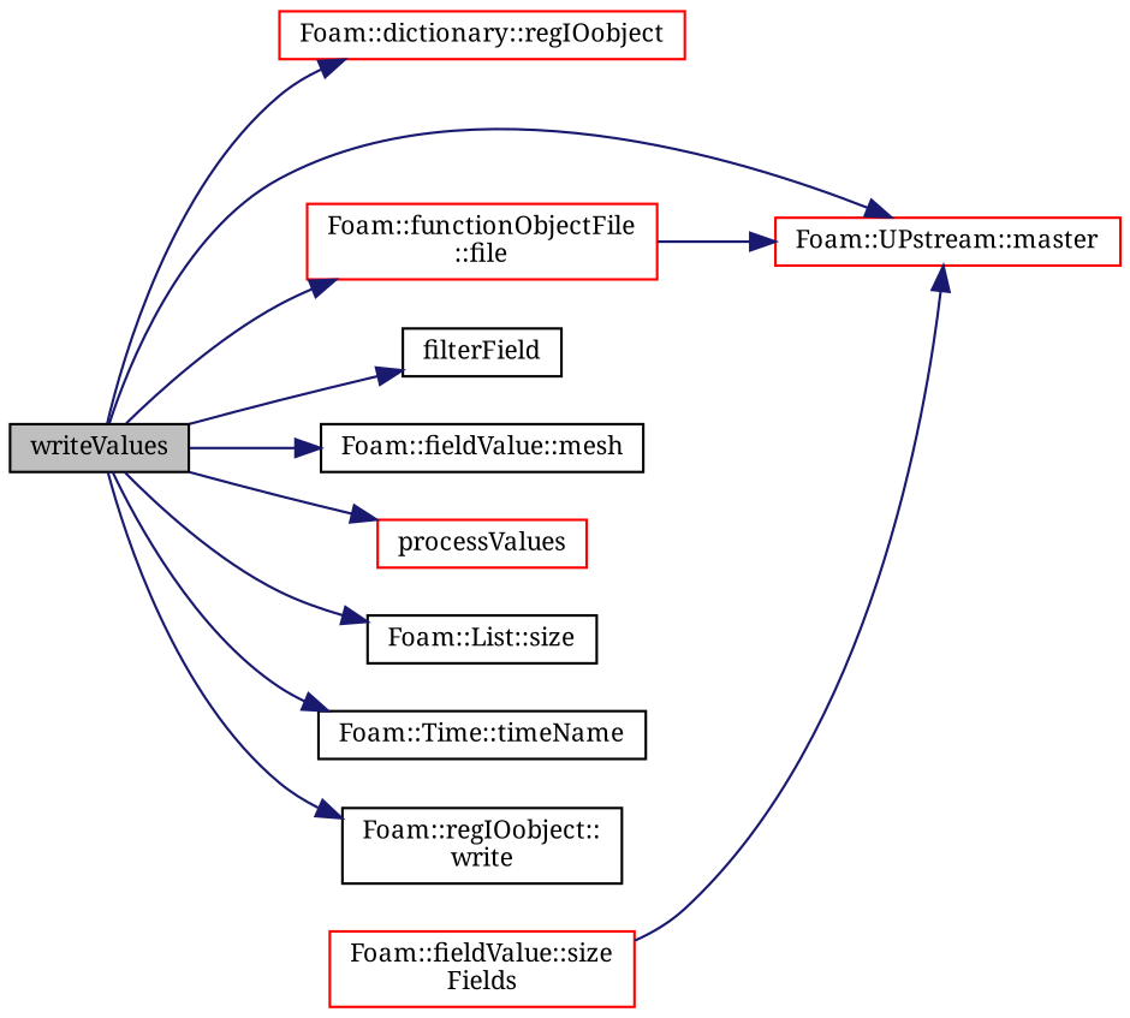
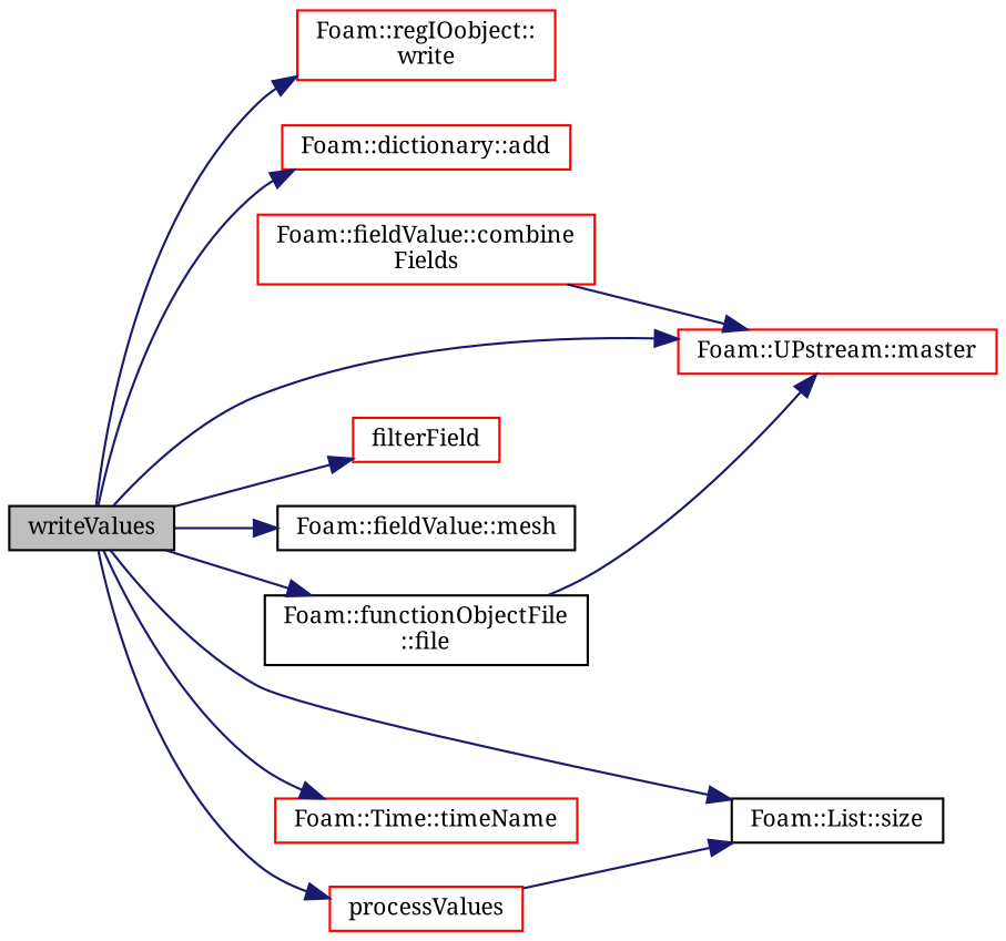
  digraph {
    fontname="Noto Serif"
    rankdir=LR
    node [color=red fontname="Noto Serif" fontsize=10 shape=record]
    edge [color=midnightblue fontname="Noto Serif" fontsize=10 labelfontname=FreeSans labelfontsize=10 style=solid]
    n1 [color=black fillcolor=grey75 fontcolor=black height=0.2 label=writeValues style=filled width=0.4]
-   n2 [height=0.2 label="Foam::dictionary::regIOobject" width=0.4]
+   n2 [height=0.2 label="Foam::dictionary::add" width=0.4]
    n3 [height=0.2 label="Foam::UPstream::master" width=0.4]
-   n4 [height=0.2 label="Foam::functionObjectFile\l::file" width=0.4]
-   n5 [color=black height=0.2 label=filterField width=0.4]
+   n4 [color=black height=0.2 label="Foam::functionObjectFile\l::file" width=0.4]
+   n5 [height=0.2 label=filterField width=0.4]
    n6 [color=black height=0.2 label="Foam::fieldValue::mesh" width=0.4]
    n7 [height=0.2 label=processValues width=0.4]
    n8 [color=black height=0.2 label="Foam::List::size" width=0.4]
-   n9 [color=black height=0.2 label="Foam::Time::timeName" width=0.4]
-   n10 [color=black height=0.2 label="Foam::regIOobject::\lwrite" width=0.4]
-   n11 [height=0.2 label="Foam::fieldValue::size\lFields" width=0.4]
+   n9 [height=0.2 label="Foam::Time::timeName" width=0.4]
+   n10 [height=0.2 label="Foam::regIOobject::\lwrite" width=0.4]
+   n11 [height=0.2 label="Foam::fieldValue::combine\lFields" width=0.4]
    n1 -> n2
    n1 -> n3
    n1 -> n4
    n1 -> n5
    n1 -> n6
    n1 -> n7
    n1 -> n8
    n1 -> n9
    n1 -> n10
    n4 -> n3
+   n7 -> n8
    n11 -> n3
  }
